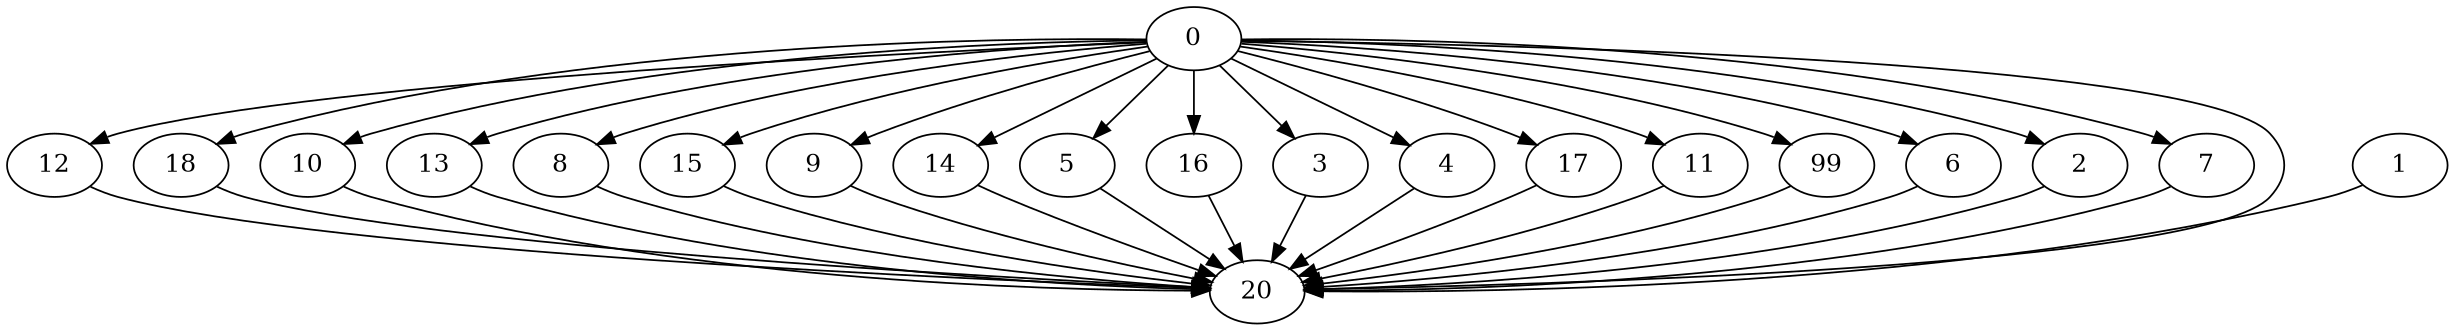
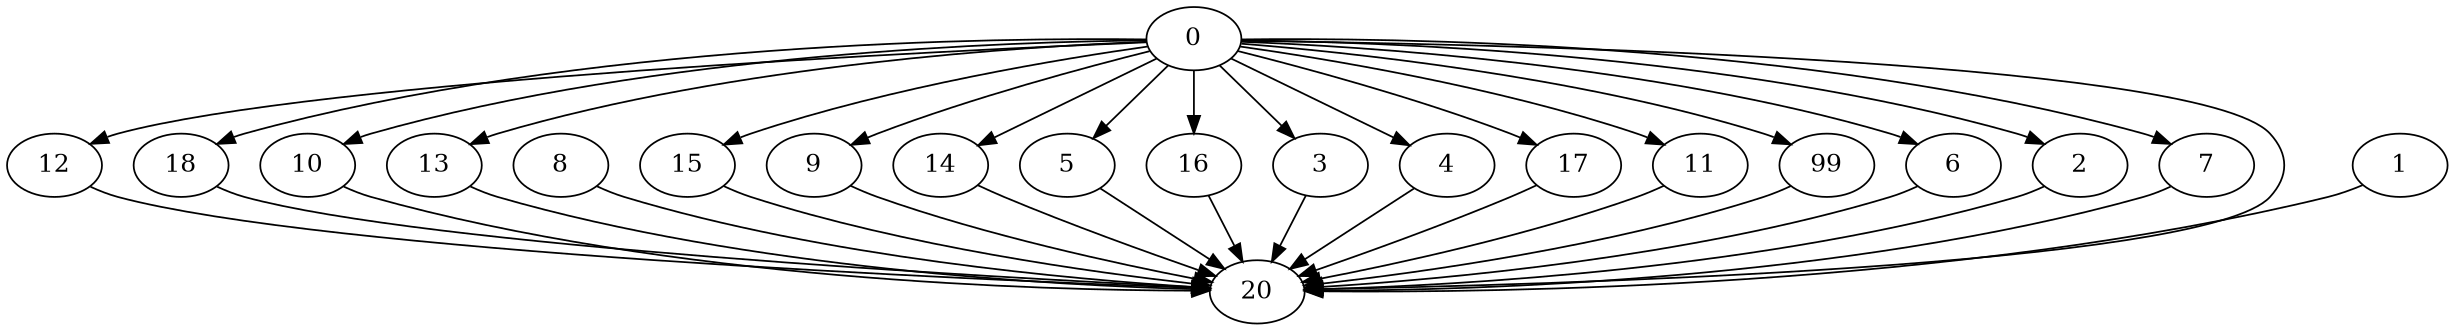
  digraph {
    node [Weight=10]
    edge [Weight=10]
    12 [Weight=17]
    0
    18 [Weight=14]
    10 [Weight=17]
    13 [Weight=14]
    8 [Weight=17]
    15 [Weight=12]
    9 [Weight=16]
    14 [Weight=17]
    5 [Weight=14]
    16
    3
    4 [Weight=5]
    17 [Weight=7]
    11
    n16 [Weight=5 label=99]
    6 [Weight=3]
    2 [Weight=3]
    7 [Weight=3]
    20 [Weight=14]
    1
    12 -> 20 [Weight=7]
    0 -> 12 [Weight=9]
    0 -> 18
    0 -> 10 [Weight=2]
    0 -> 13 [Weight=2]
-   0 -> 8
    0 -> 15 [Weight=3]
    0 -> 9 [Weight=5]
    0 -> 14 [Weight=5]
    0 -> 5 [Weight=3]
    0 -> 16 [Weight=6]
    0 -> 3 [Weight=3]
    0 -> 4
    0 -> 17
    0 -> 11
    0 -> n16 [Weight=2]
    0 -> 6
    0 -> 2 [Weight=7]
    0 -> 7 [Weight=8]
    0 -> 20 [Weight=4]
    18 -> 20
    10 -> 20 [Weight=5]
    13 -> 20 [Weight=8]
    8 -> 20 [Weight=4]
    15 -> 20 [Weight=9]
    9 -> 20 [Weight=4]
    14 -> 20 [Weight=2]
    5 -> 20 [Weight=4]
    16 -> 20 [Weight=7]
    3 -> 20 [Weight=6]
    4 -> 20 [Weight=9]
    17 -> 20 [Weight=7]
    11 -> 20 [Weight=3]
    n16 -> 20 [Weight=8]
    6 -> 20 [Weight=9]
    2 -> 20 [Weight=4]
    7 -> 20 [Weight=3]
    1 -> 20 [Weight=4]
  }
